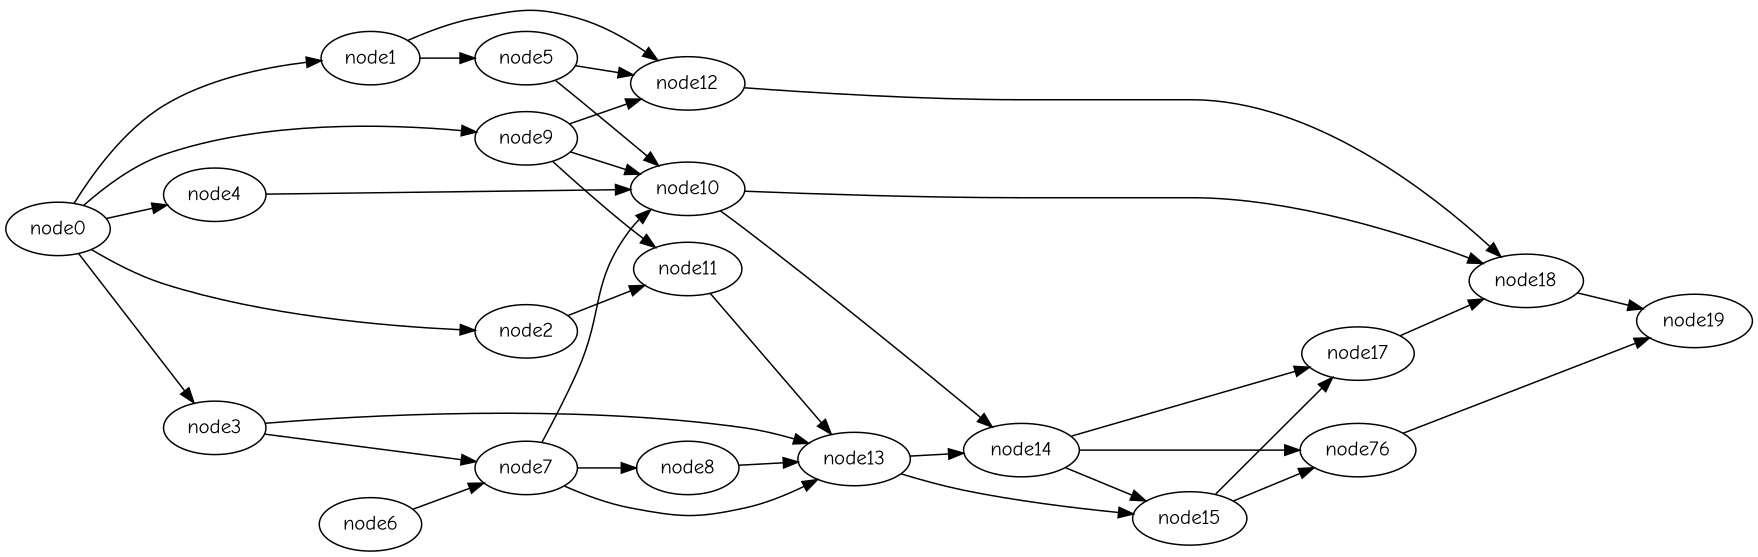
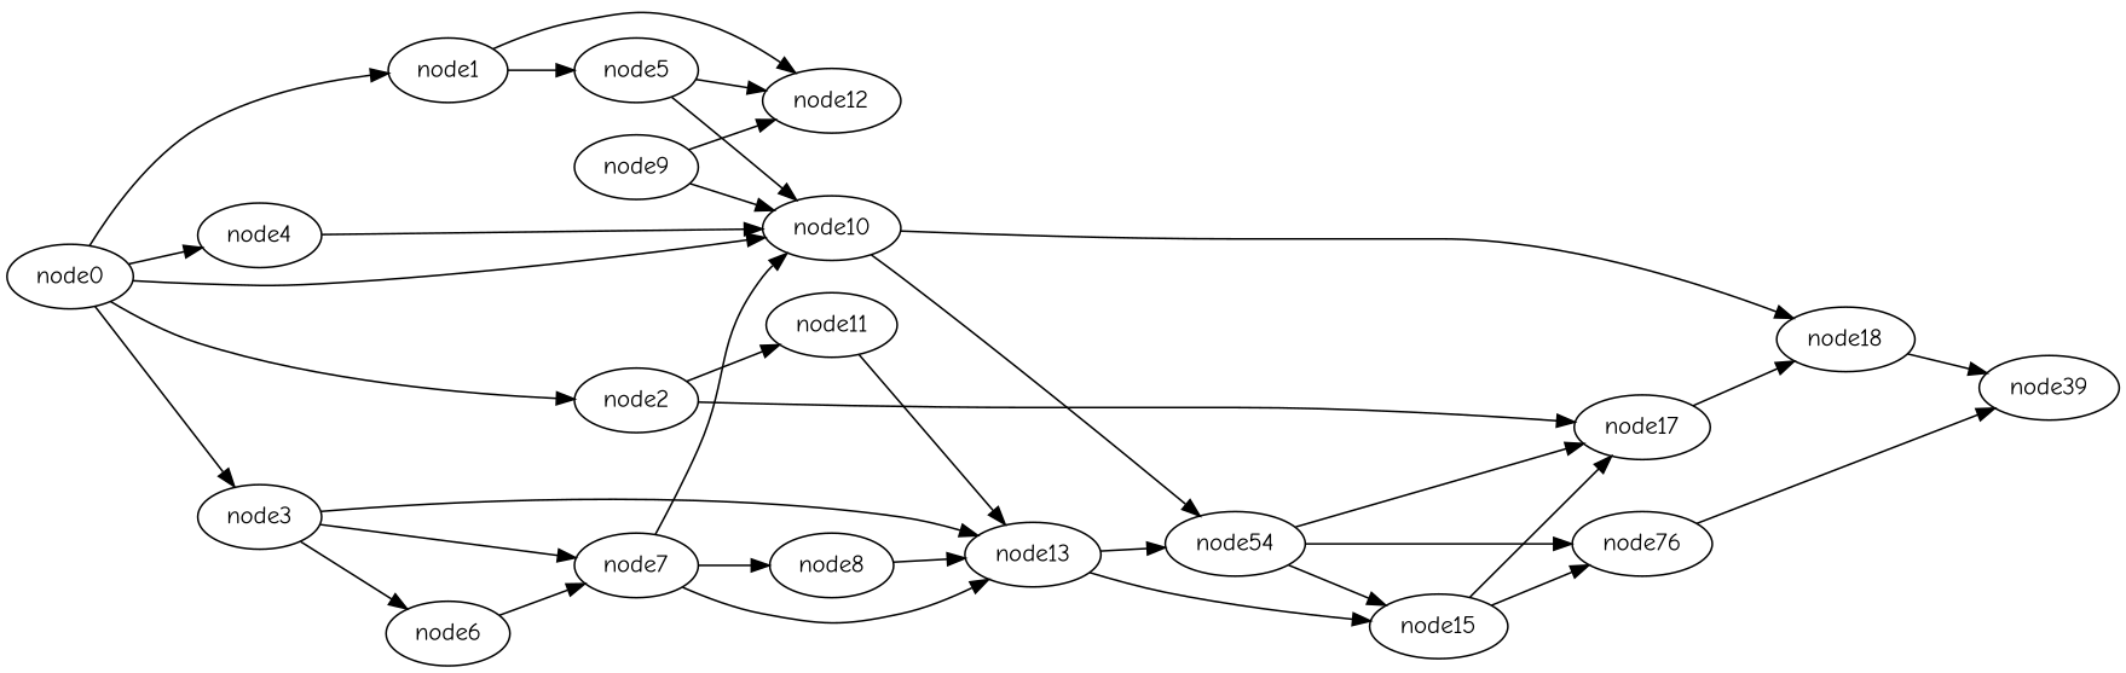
  digraph {
    fontname="Comic Neue"
    rankdir=LR
    node [fontname="Comic Neue"]
    edge [fontname="Comic Neue"]
    node18
-   node19
+   node19 [label=node39]
    node17
    n4 [label=node76]
    node15
-   node14
+   node14 [label=node54]
    node13
    node12
    node11
    node10
    node9
    node8
    node7
    node6
    node5
    node4
    node3
    node2
    node1
    node0
    node18 -> node19
    node17 -> node18
    n4 -> node19
    node15 -> node17
    node15 -> n4
    node14 -> node17
    node14 -> n4
    node14 -> node15
    node13 -> node15
    node13 -> node14
-   node12 -> node18
    node11 -> node13
    node10 -> node18
    node10 -> node14
    node9 -> node12
-   node9 -> node11
    node9 -> node10
    node8 -> node13
    node7 -> node13
    node7 -> node10
    node7 -> node8
    node6 -> node7
    node5 -> node12
    node5 -> node10
    node4 -> node10
    node3 -> node13
    node3 -> node7
+   node3 -> node6
+   node2 -> node17
    node2 -> node11
    node1 -> node12
    node1 -> node5
-   node0 -> node9
+   node0 -> node10
    node0 -> node4
    node0 -> node3
    node0 -> node2
    node0 -> node1
  }
